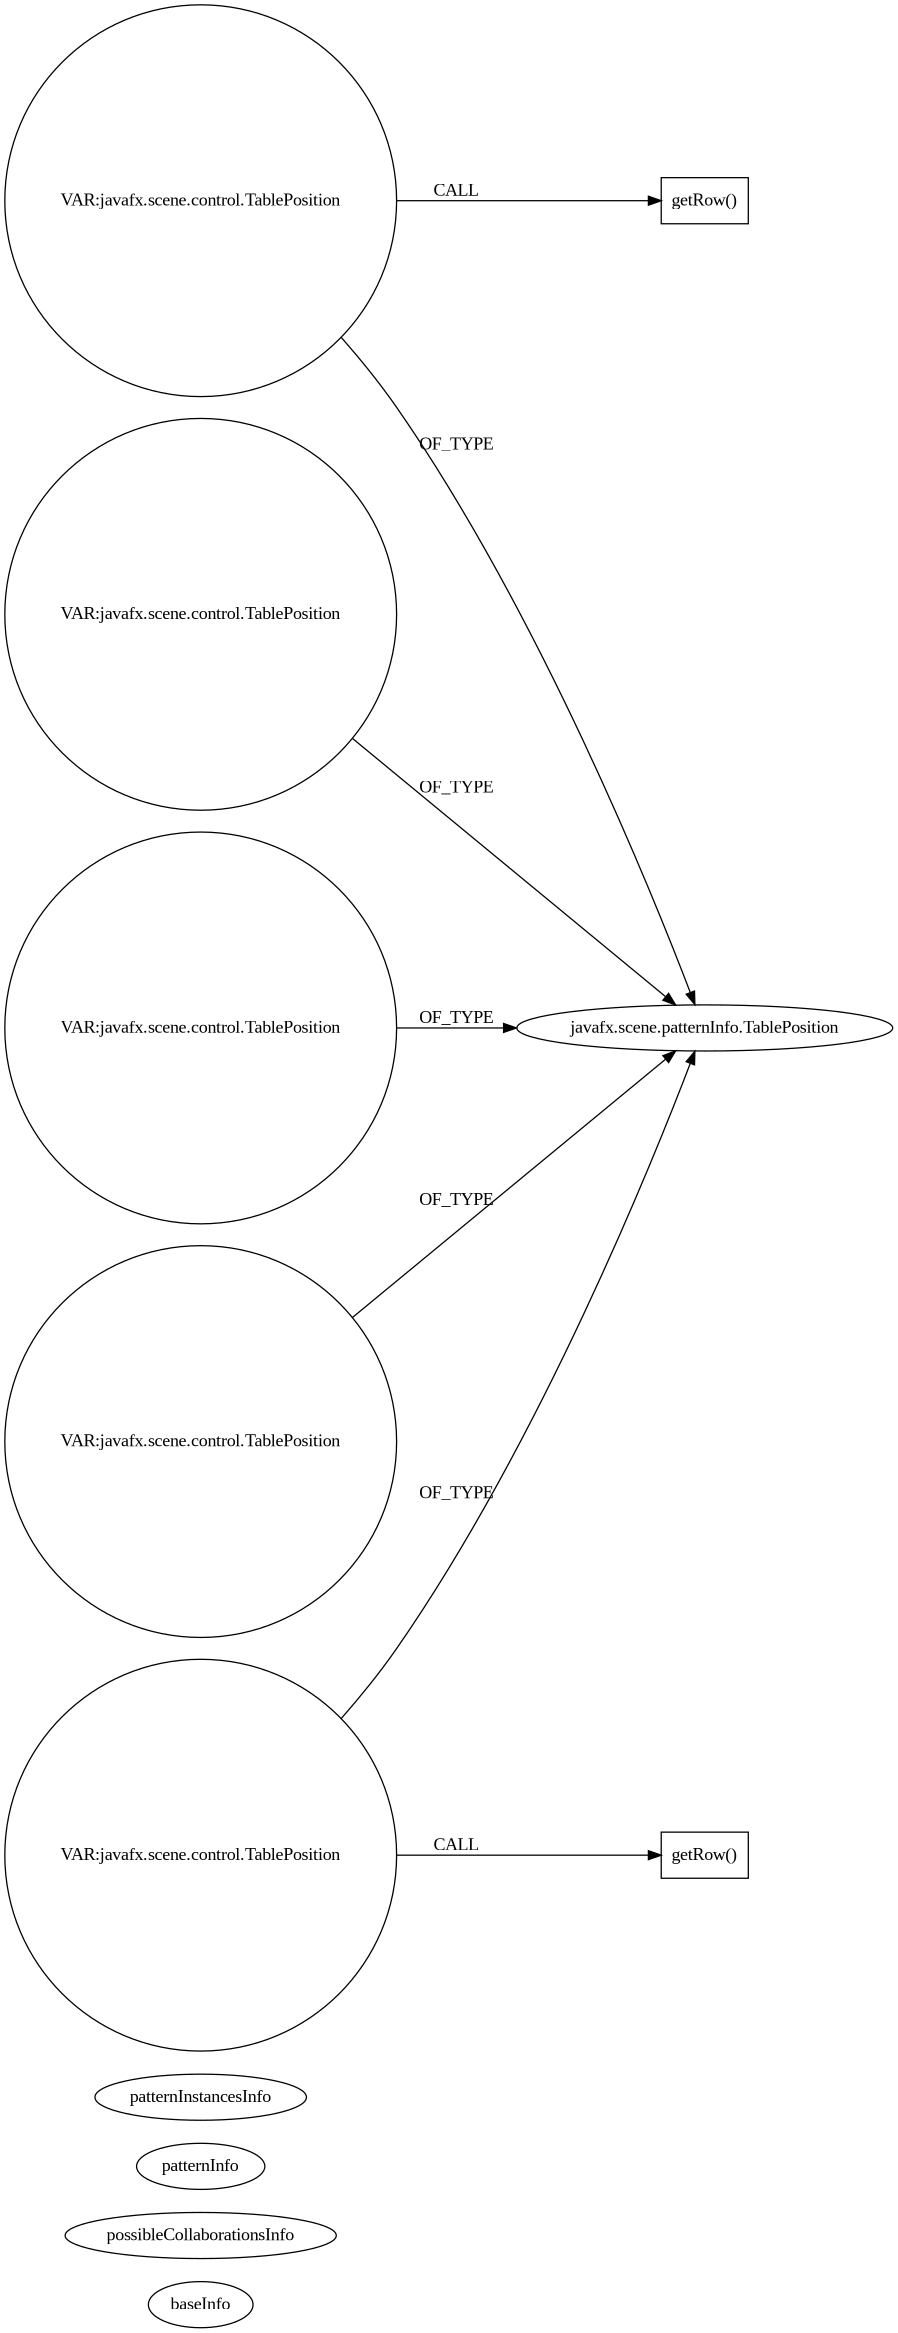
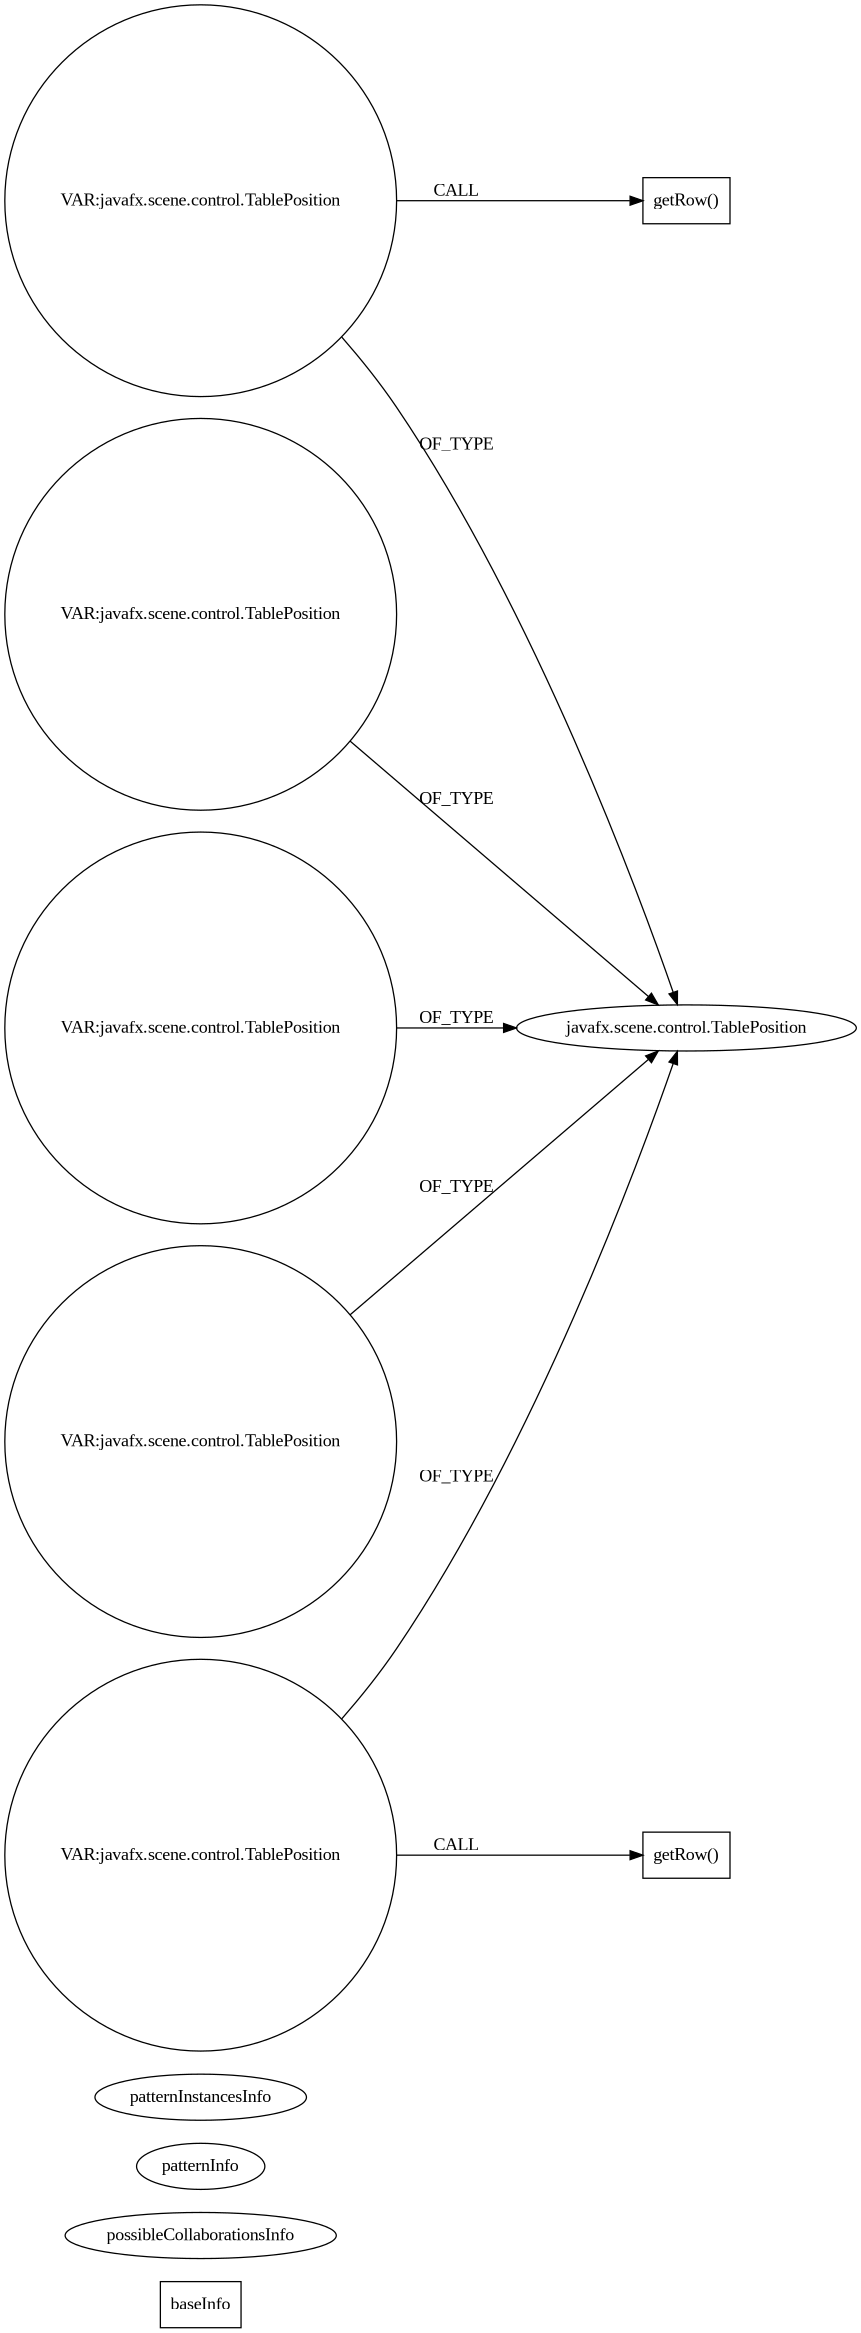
  digraph {
    fontname="Liberation Serif"
    rankdir=LR
    node [fontname="Liberation Serif" isFrameworkType=false vertexType=VARIABLE_EXPRESION]
    edge [fontname="Liberation Serif"]
-   baseInfo [category=pattern graphId=2004 isAnonymous=false possibleRelation=false isFrameworkType="" vertexType=""]
+   baseInfo [category=pattern graphId=2004 isAnonymous=false possibleRelation=false shape=box isFrameworkType="" vertexType=""]
    possibleCollaborationsInfo [isFrameworkType="" vertexType=""]
    patternInfo [frequency=2.0 patternRootClient=null isFrameworkType="" vertexType=""]
    patternInstancesInfo [0="svadlamudi-GaussJordanElimination~/svadlamudi-GaussJordanElimination/GaussJordanElimination-master/src/gauss/jordan/elimination/EditingTableCell.java~EditingTableCell~4374" 1="gleba-cppoints~/gleba-cppoints/cppoints-master/src/cpapp/view/EditTableController.java~EditTableController~2746" isFrameworkType="" vertexType=""]
-   n5 [label="javafx.scene.patternInfo.TablePosition" vertexType=FRAMEWORK_CLASS_TYPE]
+   n5 [label="javafx.scene.control.TablePosition" vertexType=FRAMEWORK_CLASS_TYPE]
    n6 [label="VAR:javafx.scene.control.TablePosition" shape=circle]
    n7 [label="VAR:javafx.scene.control.TablePosition" shape=circle]
    n8 [label="getRow()" shape=box vertexType=INSIDE_CALL]
    n9 [label="VAR:javafx.scene.control.TablePosition" shape=circle]
    n10 [label="VAR:javafx.scene.control.TablePosition" shape=circle]
    n11 [label="getRow()" shape=box vertexType=INSIDE_CALL]
    n12 [label="VAR:javafx.scene.control.TablePosition" shape=circle]
    n6 -> n5 [label=OF_TYPE]
    n7 -> n5 [label=OF_TYPE]
    n7 -> n8 [label=CALL]
    n9 -> n5 [label=OF_TYPE]
    n10 -> n5 [label=OF_TYPE]
    n10 -> n11 [label=CALL]
    n12 -> n5 [label=OF_TYPE]
  }
